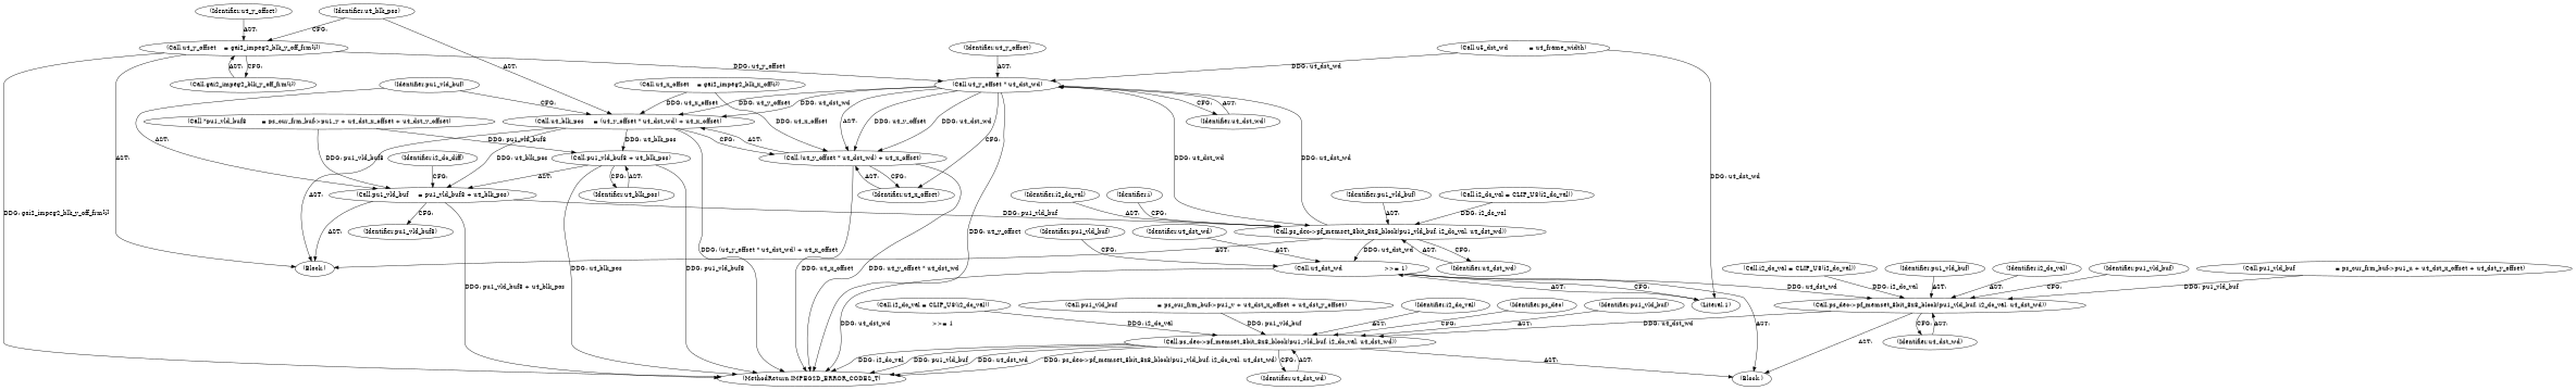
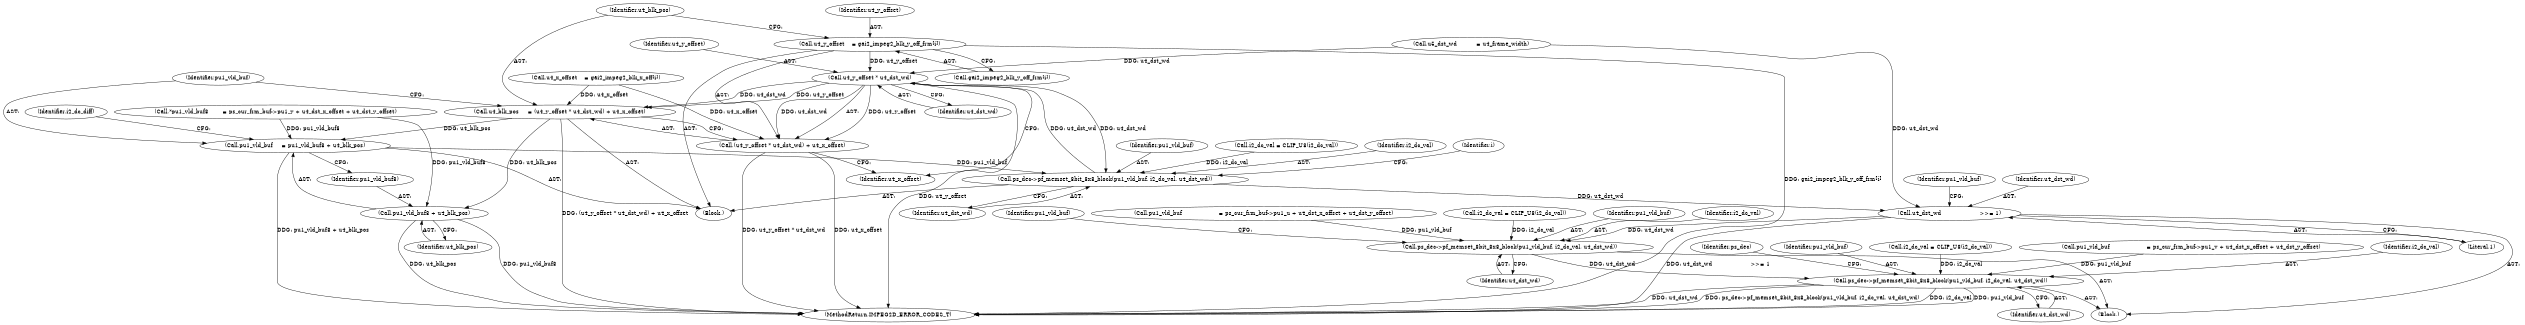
  digraph {
    n1 [label="(Call,u4_y_offset    = gai2_impeg2_blk_y_off_frm[i])"]
    n2 [label="(Call,u4_y_offset * u4_dst_wd)"]
    n3 [label="(MethodReturn,IMPEG2D_ERROR_CODES_T)"]
    n4 [label="(Call,gai2_impeg2_blk_y_off_frm[i])"]
    n5 [label="(Block,)"]
    n6 [label="(Call,u4_blk_pos     = (u4_y_offset * u4_dst_wd) + u4_x_offset)"]
    n7 [label="(Call,ps_dec->pf_memset_8bit_8x8_block(pu1_vld_buf, i2_dc_val, u4_dst_wd))"]
    n8 [label="(Call,(u4_y_offset * u4_dst_wd) + u4_x_offset)"]
    n9 [label="(Identifier,u4_dst_wd)"]
    n10 [label="(Identifier,u4_x_offset)"]
    n11 [label="(Call,pu1_vld_buf     = pu1_vld_buf8 + u4_blk_pos)"]
    n12 [label="(Call,pu1_vld_buf8 + u4_blk_pos)"]
    n13 [label="(Call,u4_dst_wd                      >>= 1)"]
    n14 [label="(Identifier,u4_dst_wd)"]
    n15 [label="(Identifier,pu1_vld_buf8)"]
    n16 [label="(Identifier,u4_blk_pos)"]
    n17 [label="(Call,ps_dec->pf_memset_8bit_8x8_block(pu1_vld_buf, i2_dc_val, u4_dst_wd))"]
    n18 [label="(Literal,1)"]
    n19 [label="(Block,)"]
    n20 [label="(Call,ps_dec->pf_memset_8bit_8x8_block(pu1_vld_buf, i2_dc_val, u4_dst_wd))"]
    n21 [label="(Identifier,u4_dst_wd)"]
    n22 [label="(Identifier,u4_dst_wd)"]
    n23 [label="(Call,u4_x_offset    = gai2_impeg2_blk_x_off[i])"]
    n24 [label="(Identifier,pu1_vld_buf)"]
    n25 [label="(Identifier,u4_y_offset)"]
    n26 [label="(Identifier,pu1_vld_buf)"]
    n27 [label="(Identifier,u4_y_offset)"]
    n28 [label="(Call,i2_dc_val = CLIP_U8(i2_dc_val))"]
    n29 [label="(Call,*pu1_vld_buf8        = ps_cur_frm_buf->pu1_y + u4_dst_x_offset + u4_dst_y_offset)"]
    n30 [label="(Identifier,pu1_vld_buf)"]
    n31 [label="(Call,i2_dc_val = CLIP_U8(i2_dc_val))"]
    n32 [label="(Identifier,i2_dc_val)"]
    n33 [label="(Identifier,i2_dc_val)"]
    n34 [label="(Identifier,i)"]
    n35 [label="(Call,u5_dst_wd           = u4_frame_width)"]
    n36 [label="(Identifier,ps_dec)"]
    n37 [label="(Identifier,i2_dc_val)"]
    n38 [label="(Identifier,pu1_vld_buf)"]
    n39 [label="(Identifier,pu1_vld_buf)"]
    n40 [label="(Call,i2_dc_val = CLIP_U8(i2_dc_val))"]
    n41 [label="(Identifier,pu1_vld_buf)"]
    n42 [label="(Identifier,u4_blk_pos)"]
    n43 [label="(Call,pu1_vld_buf                     = ps_cur_frm_buf->pu1_u + u4_dst_x_offset + u4_dst_y_offset)"]
    n44 [label="(Identifier,u4_dst_wd)"]
    n45 [label="(Identifier,i2_dc_diff)"]
    n46 [label="(Call,pu1_vld_buf                     = ps_cur_frm_buf->pu1_v + u4_dst_x_offset + u4_dst_y_offset)"]
    n1 -> n2 [label="DDG: u4_y_offset"]
    n1 -> n3 [label="DDG: gai2_impeg2_blk_y_off_frm[i]"]
    n1 -> n4 [label="CFG: "]
    n1 -> n5 [label="AST: "]
    n2 -> n3 [label="DDG: u4_y_offset"]
    n2 -> n6 [label="DDG: u4_y_offset"]
    n2 -> n6 [label="DDG: u4_dst_wd"]
    n2 -> n7 [label="DDG: u4_dst_wd"]
    n2 -> n8 [label="AST: "]
    n2 -> n8 [label="DDG: u4_y_offset"]
    n2 -> n8 [label="DDG: u4_dst_wd"]
    n2 -> n9 [label="CFG: "]
    n2 -> n10 [label="CFG: "]
    n4 -> n1 [label="AST: "]
    n6 -> n3 [label="DDG: (u4_y_offset * u4_dst_wd) + u4_x_offset"]
    n6 -> n5 [label="AST: "]
    n6 -> n8 [label="CFG: "]
    n6 -> n11 [label="DDG: u4_blk_pos"]
    n6 -> n12 [label="DDG: u4_blk_pos"]
    n7 -> n2 [label="DDG: u4_dst_wd"]
    n7 -> n5 [label="AST: "]
    n7 -> n13 [label="DDG: u4_dst_wd"]
    n7 -> n14 [label="CFG: "]
    n8 -> n3 [label="DDG: u4_x_offset"]
    n8 -> n3 [label="DDG: u4_y_offset * u4_dst_wd"]
    n8 -> n6 [label="AST: "]
    n8 -> n10 [label="CFG: "]
    n9 -> n2 [label="AST: "]
-   n10 -> n8 [label="AST: "]
+   n1 -> n8 [label="AST: "]
    n11 -> n3 [label="DDG: pu1_vld_buf8 + u4_blk_pos"]
    n11 -> n5 [label="AST: "]
    n11 -> n7 [label="DDG: pu1_vld_buf"]
    n11 -> n15 [label="CFG: "]
    n12 -> n3 [label="DDG: u4_blk_pos"]
    n12 -> n3 [label="DDG: pu1_vld_buf8"]
    n12 -> n11 [label="AST: "]
    n12 -> n16 [label="CFG: "]
    n13 -> n3 [label="DDG: u4_dst_wd                      >>= 1"]
    n13 -> n17 [label="DDG: u4_dst_wd"]
    n13 -> n18 [label="CFG: "]
    n13 -> n19 [label="AST: "]
    n14 -> n7 [label="AST: "]
+   n15 -> n12 [label="AST: "]
    n16 -> n12 [label="AST: "]
    n17 -> n19 [label="AST: "]
    n17 -> n20 [label="DDG: u4_dst_wd"]
    n17 -> n21 [label="CFG: "]
    n18 -> n13 [label="AST: "]
    n20 -> n3 [label="DDG: i2_dc_val"]
    n20 -> n3 [label="DDG: pu1_vld_buf"]
    n20 -> n3 [label="DDG: u4_dst_wd"]
    n20 -> n3 [label="DDG: ps_dec->pf_memset_8bit_8x8_block(pu1_vld_buf, i2_dc_val, u4_dst_wd)"]
    n20 -> n19 [label="AST: "]
    n20 -> n22 [label="CFG: "]
    n21 -> n17 [label="AST: "]
    n22 -> n20 [label="AST: "]
    n23 -> n6 [label="DDG: u4_x_offset"]
    n23 -> n8 [label="DDG: u4_x_offset"]
    n24 -> n13 [label="CFG: "]
    n25 -> n2 [label="AST: "]
    n26 -> n7 [label="AST: "]
    n27 -> n1 [label="AST: "]
    n28 -> n17 [label="DDG: i2_dc_val"]
    n29 -> n11 [label="DDG: pu1_vld_buf8"]
    n29 -> n12 [label="DDG: pu1_vld_buf8"]
    n30 -> n17 [label="AST: "]
    n31 -> n7 [label="DDG: i2_dc_val"]
    n32 -> n20 [label="AST: "]
    n33 -> n7 [label="AST: "]
    n34 -> n7 [label="CFG: "]
    n35 -> n2 [label="DDG: u4_dst_wd"]
-   n35 -> n18 [label="DDG: u4_dst_wd"]
+   n35 -> n13 [label="DDG: u4_dst_wd"]
    n36 -> n20 [label="CFG: "]
    n37 -> n17 [label="AST: "]
    n38 -> n17 [label="CFG: "]
    n39 -> n20 [label="AST: "]
    n40 -> n20 [label="DDG: i2_dc_val"]
    n41 -> n6 [label="CFG: "]
    n41 -> n11 [label="AST: "]
    n42 -> n1 [label="CFG: "]
    n42 -> n6 [label="AST: "]
    n43 -> n17 [label="DDG: pu1_vld_buf"]
    n44 -> n13 [label="AST: "]
    n45 -> n11 [label="CFG: "]
    n46 -> n20 [label="DDG: pu1_vld_buf"]
  }
